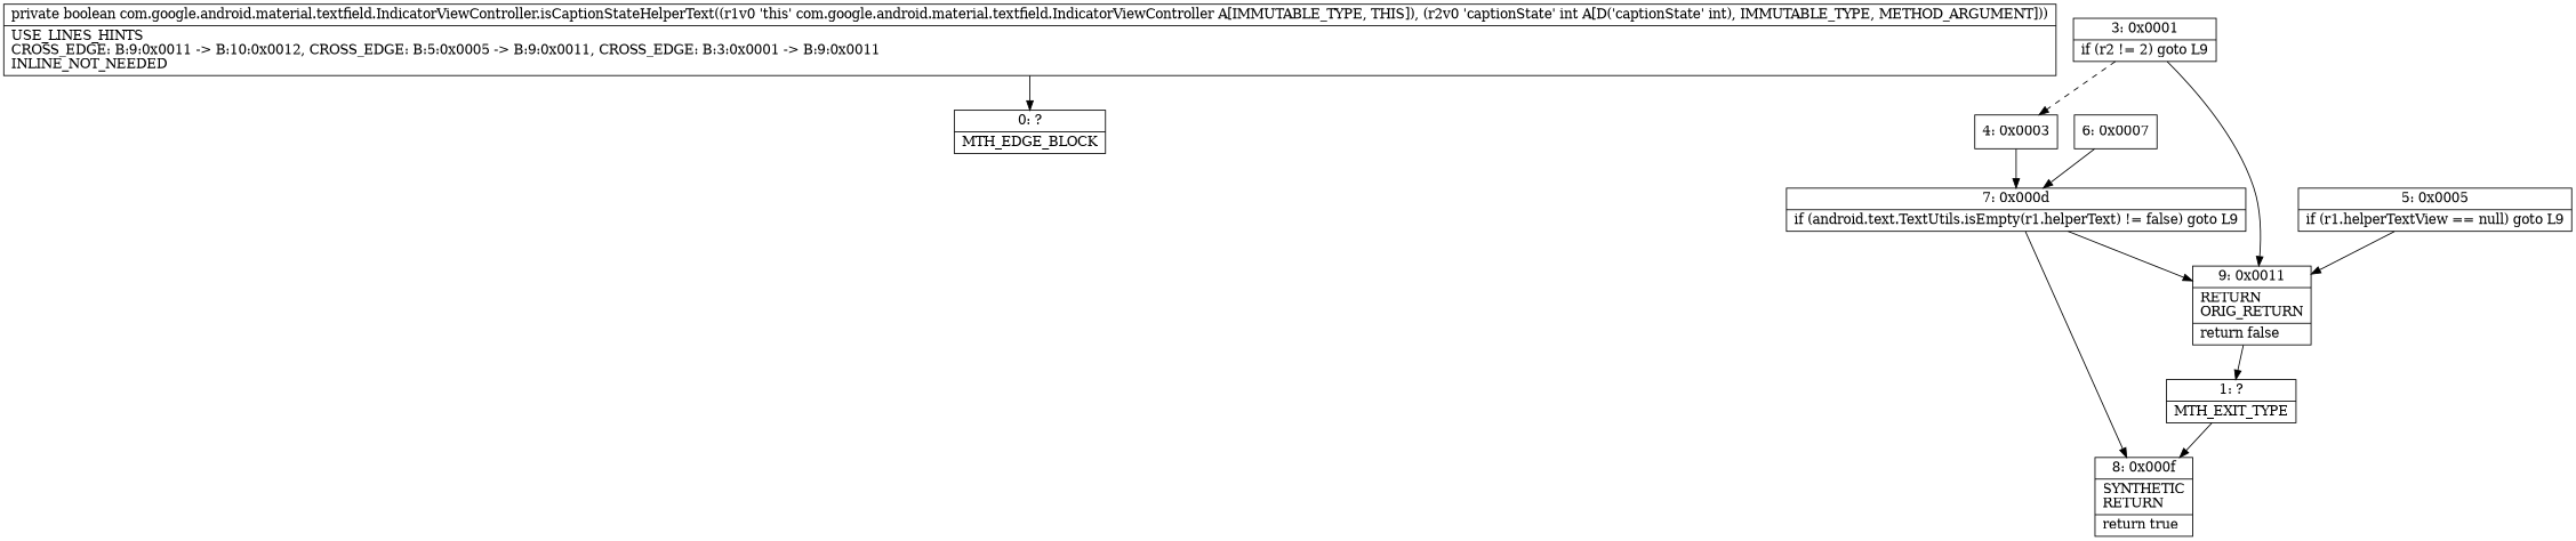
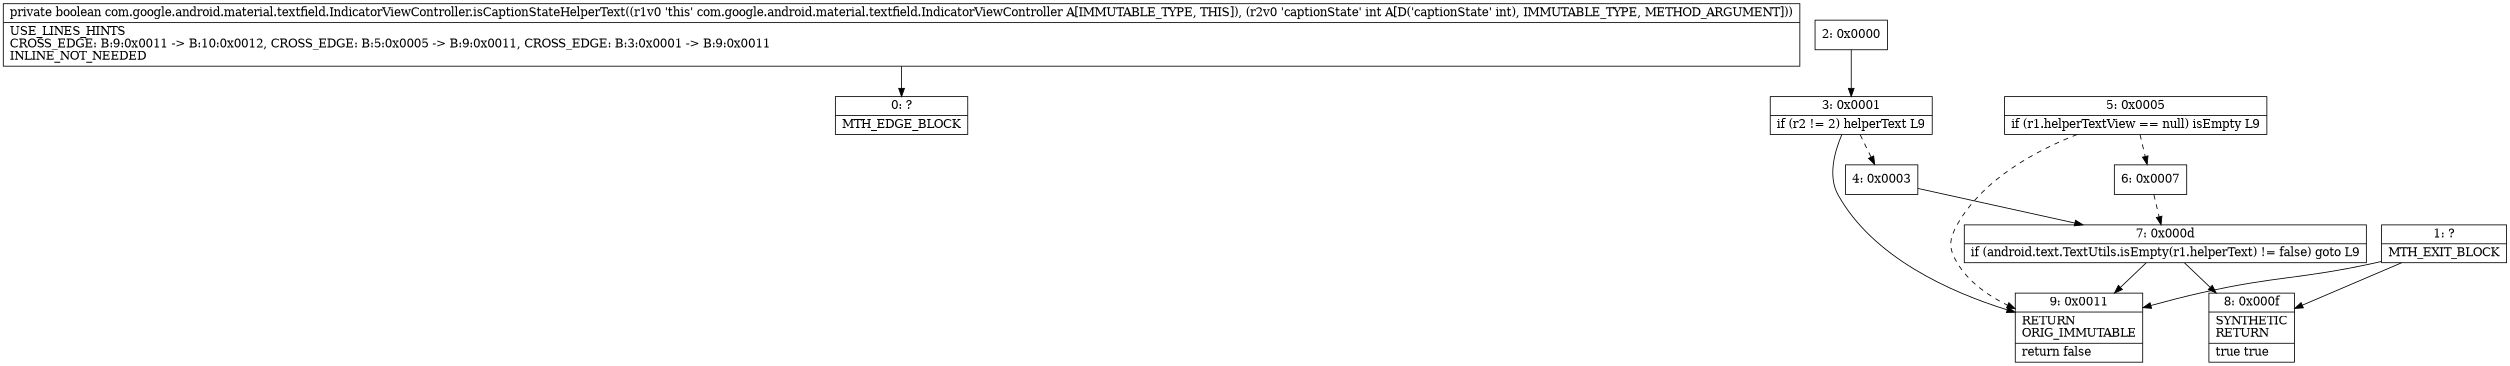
  digraph {
    node [shape=record]
    n1 [label="{0\:\ ?|MTH_EDGE_BLOCK\l}"]
-   n3 [label="{3\:\ 0x0001|if (r2 != 2) goto L9\l}"]
+   n2 [label="{2\:\ 0x0000}"]
+   n3 [label="{3\:\ 0x0001|if (r2 != 2) helperText L9\l}"]
    n4 [label="{4\:\ 0x0003}"]
-   n5 [label="{9\:\ 0x0011|RETURN\lORIG_RETURN\l|return false\l}"]
+   n5 [label="{9\:\ 0x0011|RETURN\lORIG_IMMUTABLE\l|return false\l}"]
    n6 [label="{7\:\ 0x000d|if (android.text.TextUtils.isEmpty(r1.helperText) != false) goto L9\l}"]
-   n7 [label="{1\:\ ?|MTH_EXIT_TYPE\l}"]
-   n8 [label="{5\:\ 0x0005|if (r1.helperTextView == null) goto L9\l}"]
+   n7 [label="{1\:\ ?|MTH_EXIT_BLOCK\l}"]
+   n8 [label="{5\:\ 0x0005|if (r1.helperTextView == null) isEmpty L9\l}"]
    n9 [label="{6\:\ 0x0007}"]
-   n10 [label="{8\:\ 0x000f|SYNTHETIC\lRETURN\l|return true\l}"]
+   n10 [label="{8\:\ 0x000f|SYNTHETIC\lRETURN\l|true true\l}"]
    n11 [label="{private boolean com.google.android.material.textfield.IndicatorViewController.isCaptionStateHelperText((r1v0 'this' com.google.android.material.textfield.IndicatorViewController A[IMMUTABLE_TYPE, THIS]), (r2v0 'captionState' int A[D('captionState' int), IMMUTABLE_TYPE, METHOD_ARGUMENT]))  | USE_LINES_HINTS\lCROSS_EDGE: B:9:0x0011 \-\> B:10:0x0012, CROSS_EDGE: B:5:0x0005 \-\> B:9:0x0011, CROSS_EDGE: B:3:0x0001 \-\> B:9:0x0011\lINLINE_NOT_NEEDED\l}"]
+   n2 -> n3
    n3 -> n4 [style=dashed]
    n3 -> n5
    n4 -> n6
-   n5 -> n7
+   n7 -> n5
    n6 -> n5
    n6 -> n10 [style=solid]
    n7 -> n10
-   n8 -> n5
-   n9 -> n6
+   n8 -> n5 [style=dashed]
+   n8 -> n9 [style=dashed]
+   n9 -> n6 [style=dashed]
    n11 -> n1
  }
